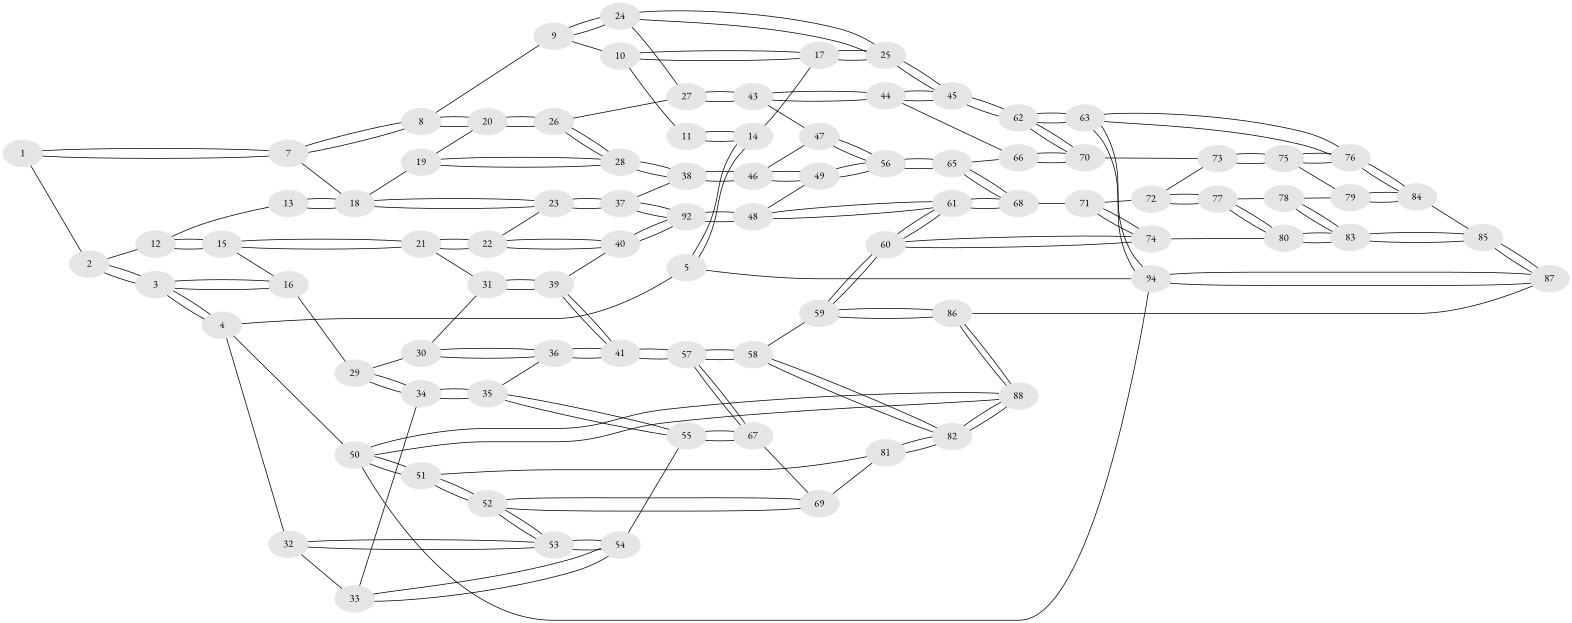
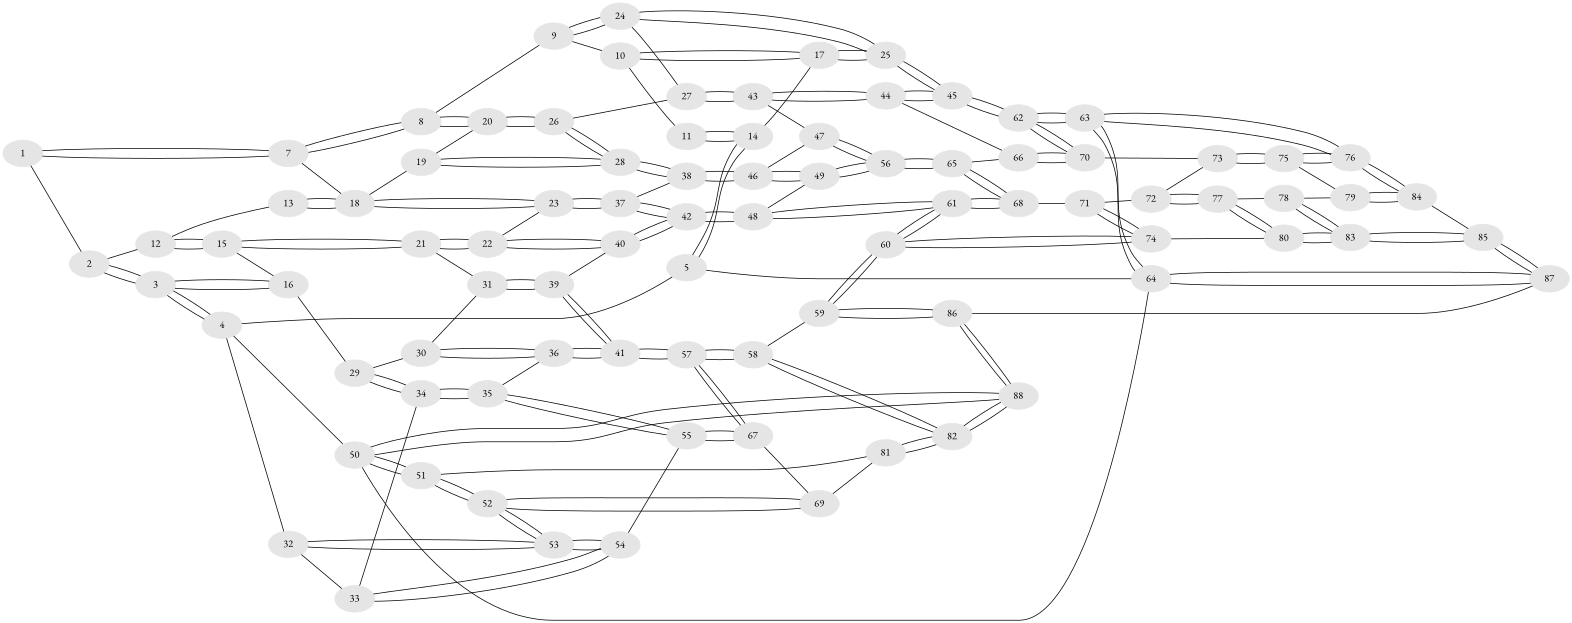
  graph {
    fontname="EB Garamond"
    rankdir=LR
    node [color=gray90 fontname="EB Garamond" style=filled]
    edge [fontname="EB Garamond"]
    1
    2
    7
    3
    12
    8
    18
    4
    16
    13
    15
    5
    32
    50
    29
    14
-   64 [label=94]
+   64
    33
    53
    51
    88
    17
    87
    11
    9
    20
    10
    24
    26
    25
    27
    21
    19
    23
    22
    31
    30
    34
    45
    28
    37
    38
    40
    39
-   42 [label=92]
+   42
    43
    62
    44
    47
    46
    36
    35
    41
    54
    55
    67
    57
    48
    49
    58
    61
    66
    56
    70
    63
    65
    68
    52
    81
    69
    82
    59
    60
    86
    74
    80
    71
    76
    73
    84
    72
    75
    77
    78
    79
    83
    85
    1 -- 2
    1 -- 7
    1 -- 7
    2 -- 3
    2 -- 3
    2 -- 12
    7 -- 8
    7 -- 8
    7 -- 18
    3 -- 4
    3 -- 4
    3 -- 16
    3 -- 16
    12 -- 13
    12 -- 15
    12 -- 15
    8 -- 9
    8 -- 20
    8 -- 20
    18 -- 19
    18 -- 23
    18 -- 23
    4 -- 5
    4 -- 32
    4 -- 50
    16 -- 29
    13 -- 18
    13 -- 18
    15 -- 16
    15 -- 21
    15 -- 21
    5 -- 14
    5 -- 14
    5 -- 64
    32 -- 33
    32 -- 53
    32 -- 53
    50 -- 64
    50 -- 51
    50 -- 51
    50 -- 88
    50 -- 88
    29 -- 30
    29 -- 34
    29 -- 34
    14 -- 17
    64 -- 87
    64 -- 87
    33 -- 34
    33 -- 54
    33 -- 54
    53 -- 54
    53 -- 54
    51 -- 52
    51 -- 52
    51 -- 81
    17 -- 25
    17 -- 25
    11 -- 14
    11 -- 14
    9 -- 10
    9 -- 24
    9 -- 24
    20 -- 26
    20 -- 26
    10 -- 17
    10 -- 17
    10 -- 11
    24 -- 25
    24 -- 25
    24 -- 27
    26 -- 27
    26 -- 28
    26 -- 28
    25 -- 45
    25 -- 45
    27 -- 43
    27 -- 43
    21 -- 22
    21 -- 22
    21 -- 31
    19 -- 20
    19 -- 28
    19 -- 28
    23 -- 37
    23 -- 37
    22 -- 23
    22 -- 40
    22 -- 40
    31 -- 39
    31 -- 39
    30 -- 31
    30 -- 36
    30 -- 36
    34 -- 35
    34 -- 35
    45 -- 62
    45 -- 62
    28 -- 38
    28 -- 38
    37 -- 38
    37 -- 42
    37 -- 42
    38 -- 46
    38 -- 46
    40 -- 42
    40 -- 42
    39 -- 40
    39 -- 41
    39 -- 41
    42 -- 48
    42 -- 48
    43 -- 44
    43 -- 44
    43 -- 47
    62 -- 70
    62 -- 70
    62 -- 63
    62 -- 63
    44 -- 45
    44 -- 45
    44 -- 66
    47 -- 56
    47 -- 56
    46 -- 47
    46 -- 49
    46 -- 49
    36 -- 41
    36 -- 41
    35 -- 36
    35 -- 55
    35 -- 55
    41 -- 57
    41 -- 57
    54 -- 55
    55 -- 67
    55 -- 67
    67 -- 69
    57 -- 67
    57 -- 67
    57 -- 58
    57 -- 58
    48 -- 49
    48 -- 61
    48 -- 61
    49 -- 56
    49 -- 56
    58 -- 82
    58 -- 82
    58 -- 59
    61 -- 68
    61 -- 68
    66 -- 70
    66 -- 70
    56 -- 65
    56 -- 65
    70 -- 73
    63 -- 64
    63 -- 64
    63 -- 76
    63 -- 76
    65 -- 66
    65 -- 68
    65 -- 68
    68 -- 71
    52 -- 53
    52 -- 53
    52 -- 69
    52 -- 69
    81 -- 82
    81 -- 82
    69 -- 81
    82 -- 88
    82 -- 88
    59 -- 60
    59 -- 60
    59 -- 86
    59 -- 86
    60 -- 61
    60 -- 61
    60 -- 74
    60 -- 74
    86 -- 88
    86 -- 88
    86 -- 87
    74 -- 80
    80 -- 83
    80 -- 83
    71 -- 74
    71 -- 74
    71 -- 72
    76 -- 84
    76 -- 84
    73 -- 75
    73 -- 75
    84 -- 85
    72 -- 73
    72 -- 77
    72 -- 77
    75 -- 76
    75 -- 76
    75 -- 79
    77 -- 80
    77 -- 80
    77 -- 78
    78 -- 79
    78 -- 83
    78 -- 83
    79 -- 84
    79 -- 84
    83 -- 85
    83 -- 85
    85 -- 87
    85 -- 87
  }
